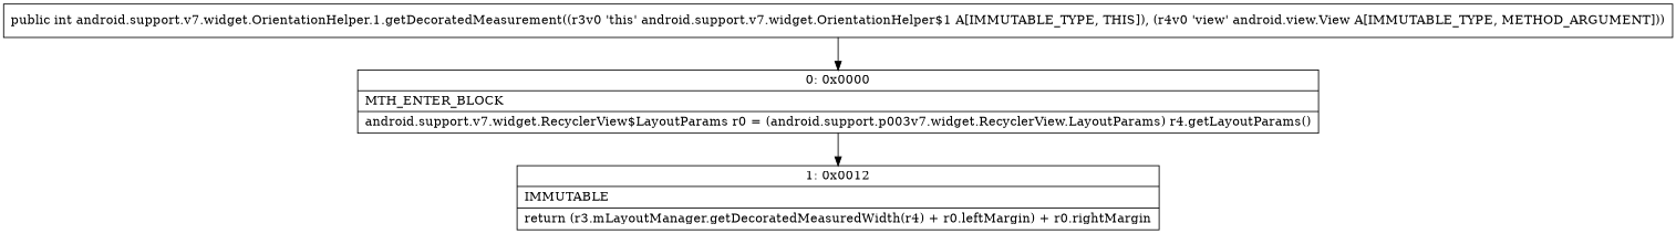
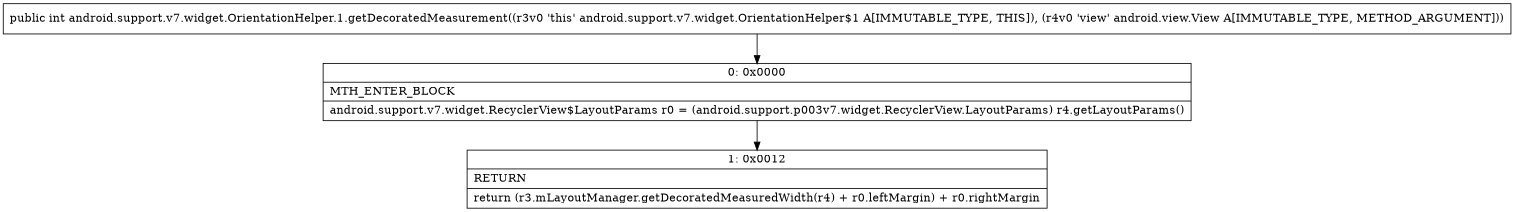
  digraph {
    node [shape=record]
    n1 [label="{0\:\ 0x0000|MTH_ENTER_BLOCK\l|android.support.v7.widget.RecyclerView$LayoutParams r0 = (android.support.p003v7.widget.RecyclerView.LayoutParams) r4.getLayoutParams()\l}"]
-   n2 [label="{1\:\ 0x0012|IMMUTABLE\l|return (r3.mLayoutManager.getDecoratedMeasuredWidth(r4) + r0.leftMargin) + r0.rightMargin\l}"]
+   n2 [label="{1\:\ 0x0012|RETURN\l|return (r3.mLayoutManager.getDecoratedMeasuredWidth(r4) + r0.leftMargin) + r0.rightMargin\l}"]
    n3 [label="{public int android.support.v7.widget.OrientationHelper.1.getDecoratedMeasurement((r3v0 'this' android.support.v7.widget.OrientationHelper$1 A[IMMUTABLE_TYPE, THIS]), (r4v0 'view' android.view.View A[IMMUTABLE_TYPE, METHOD_ARGUMENT])) }"]
    n1 -> n2
    n3 -> n1
  }
